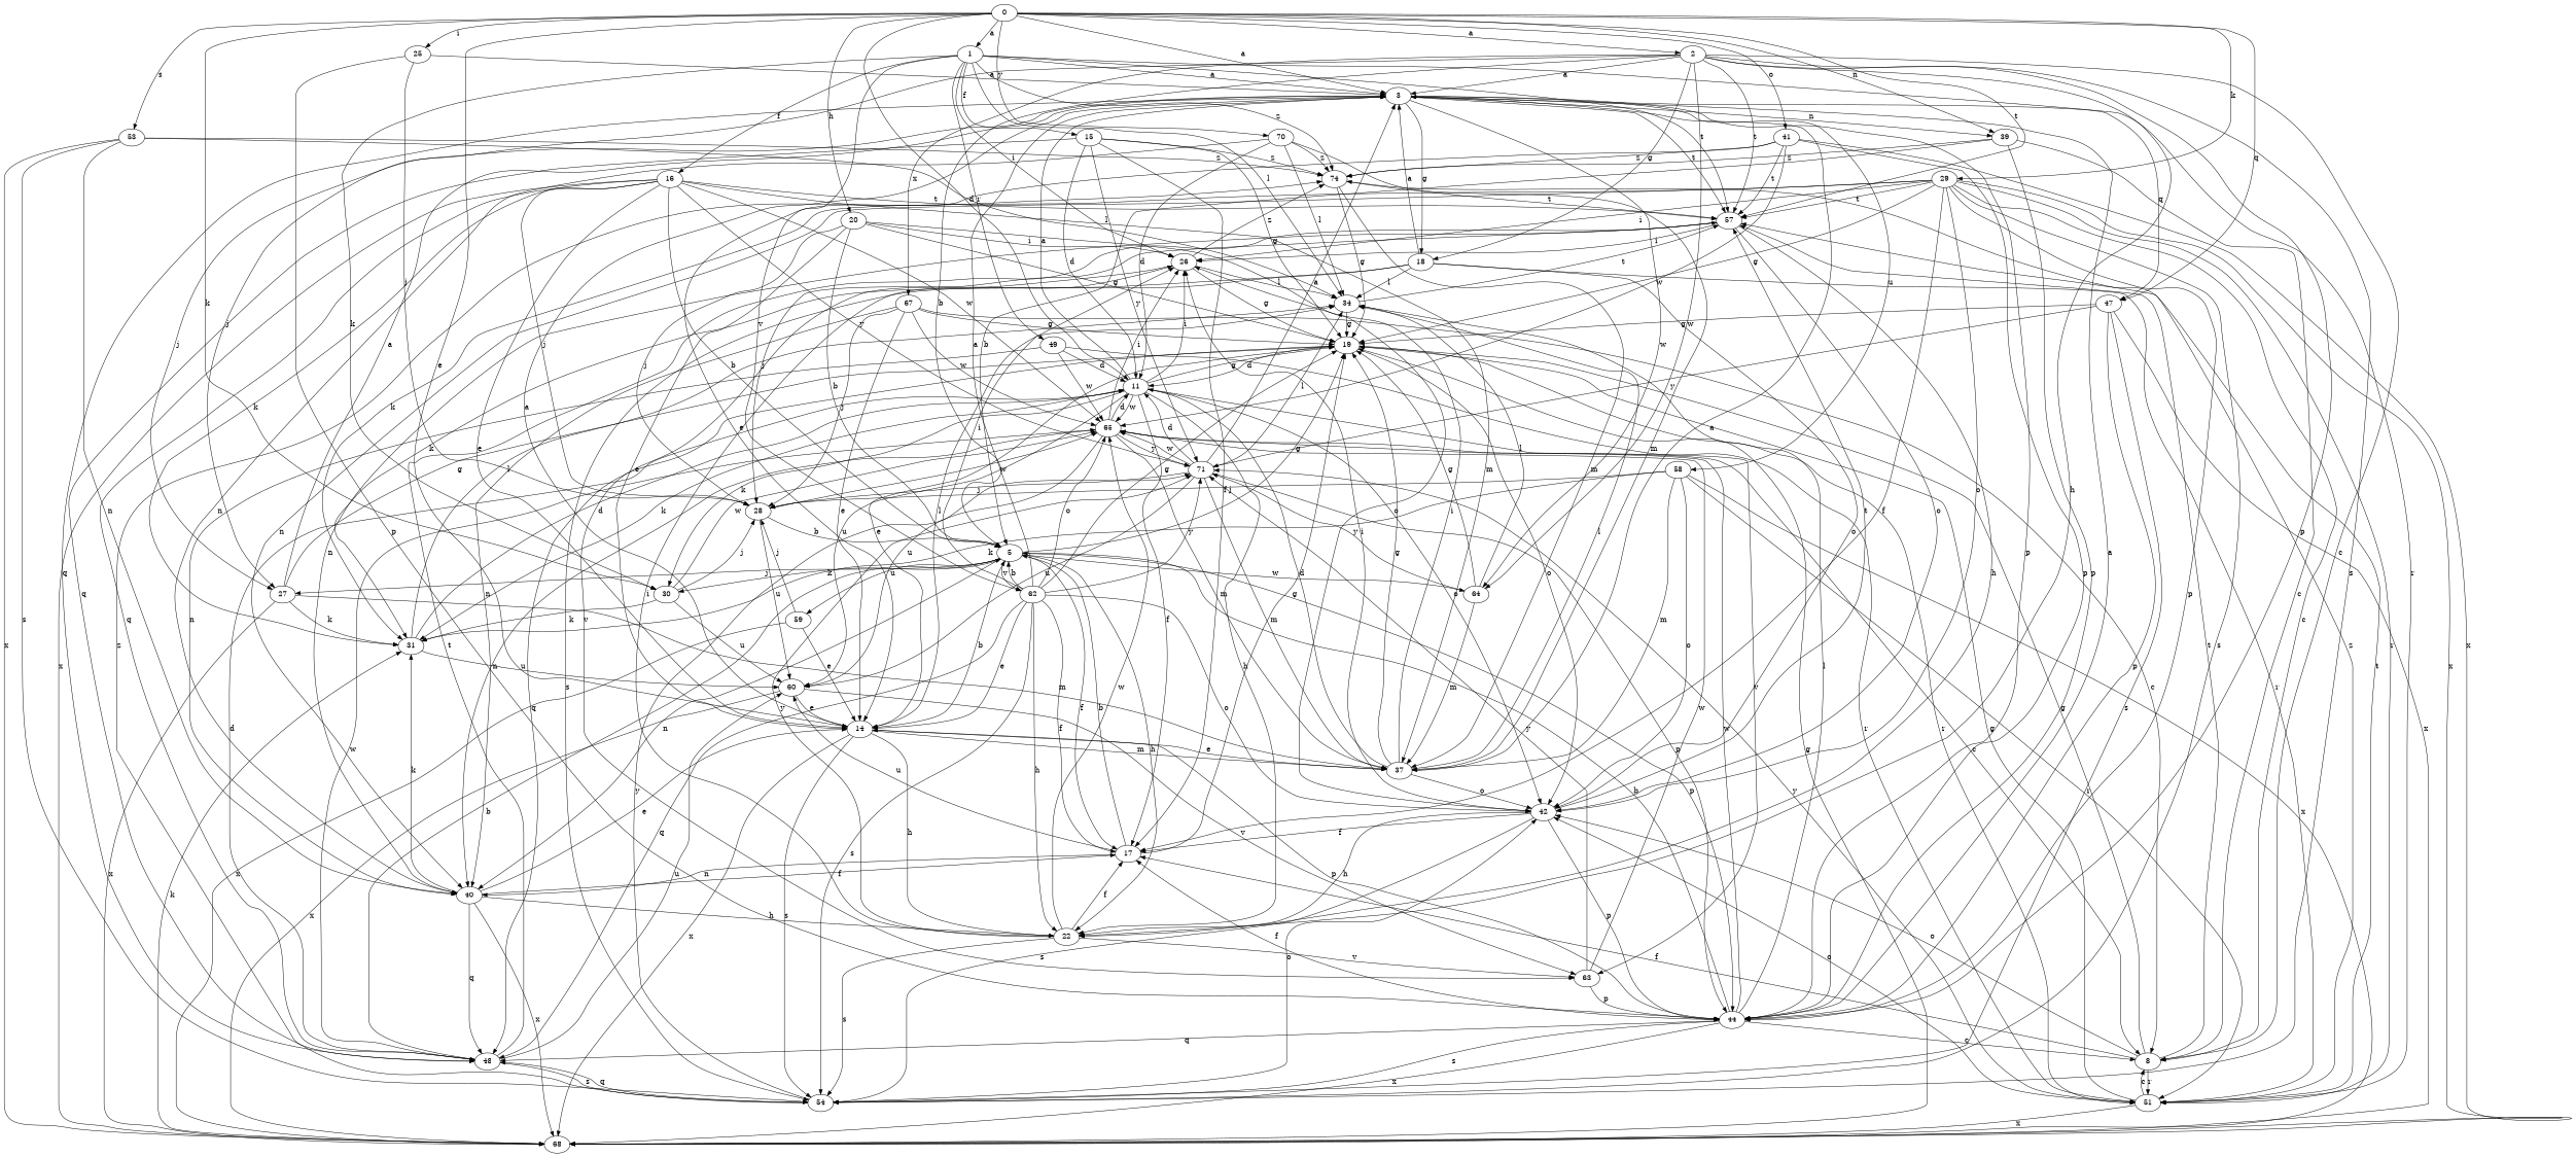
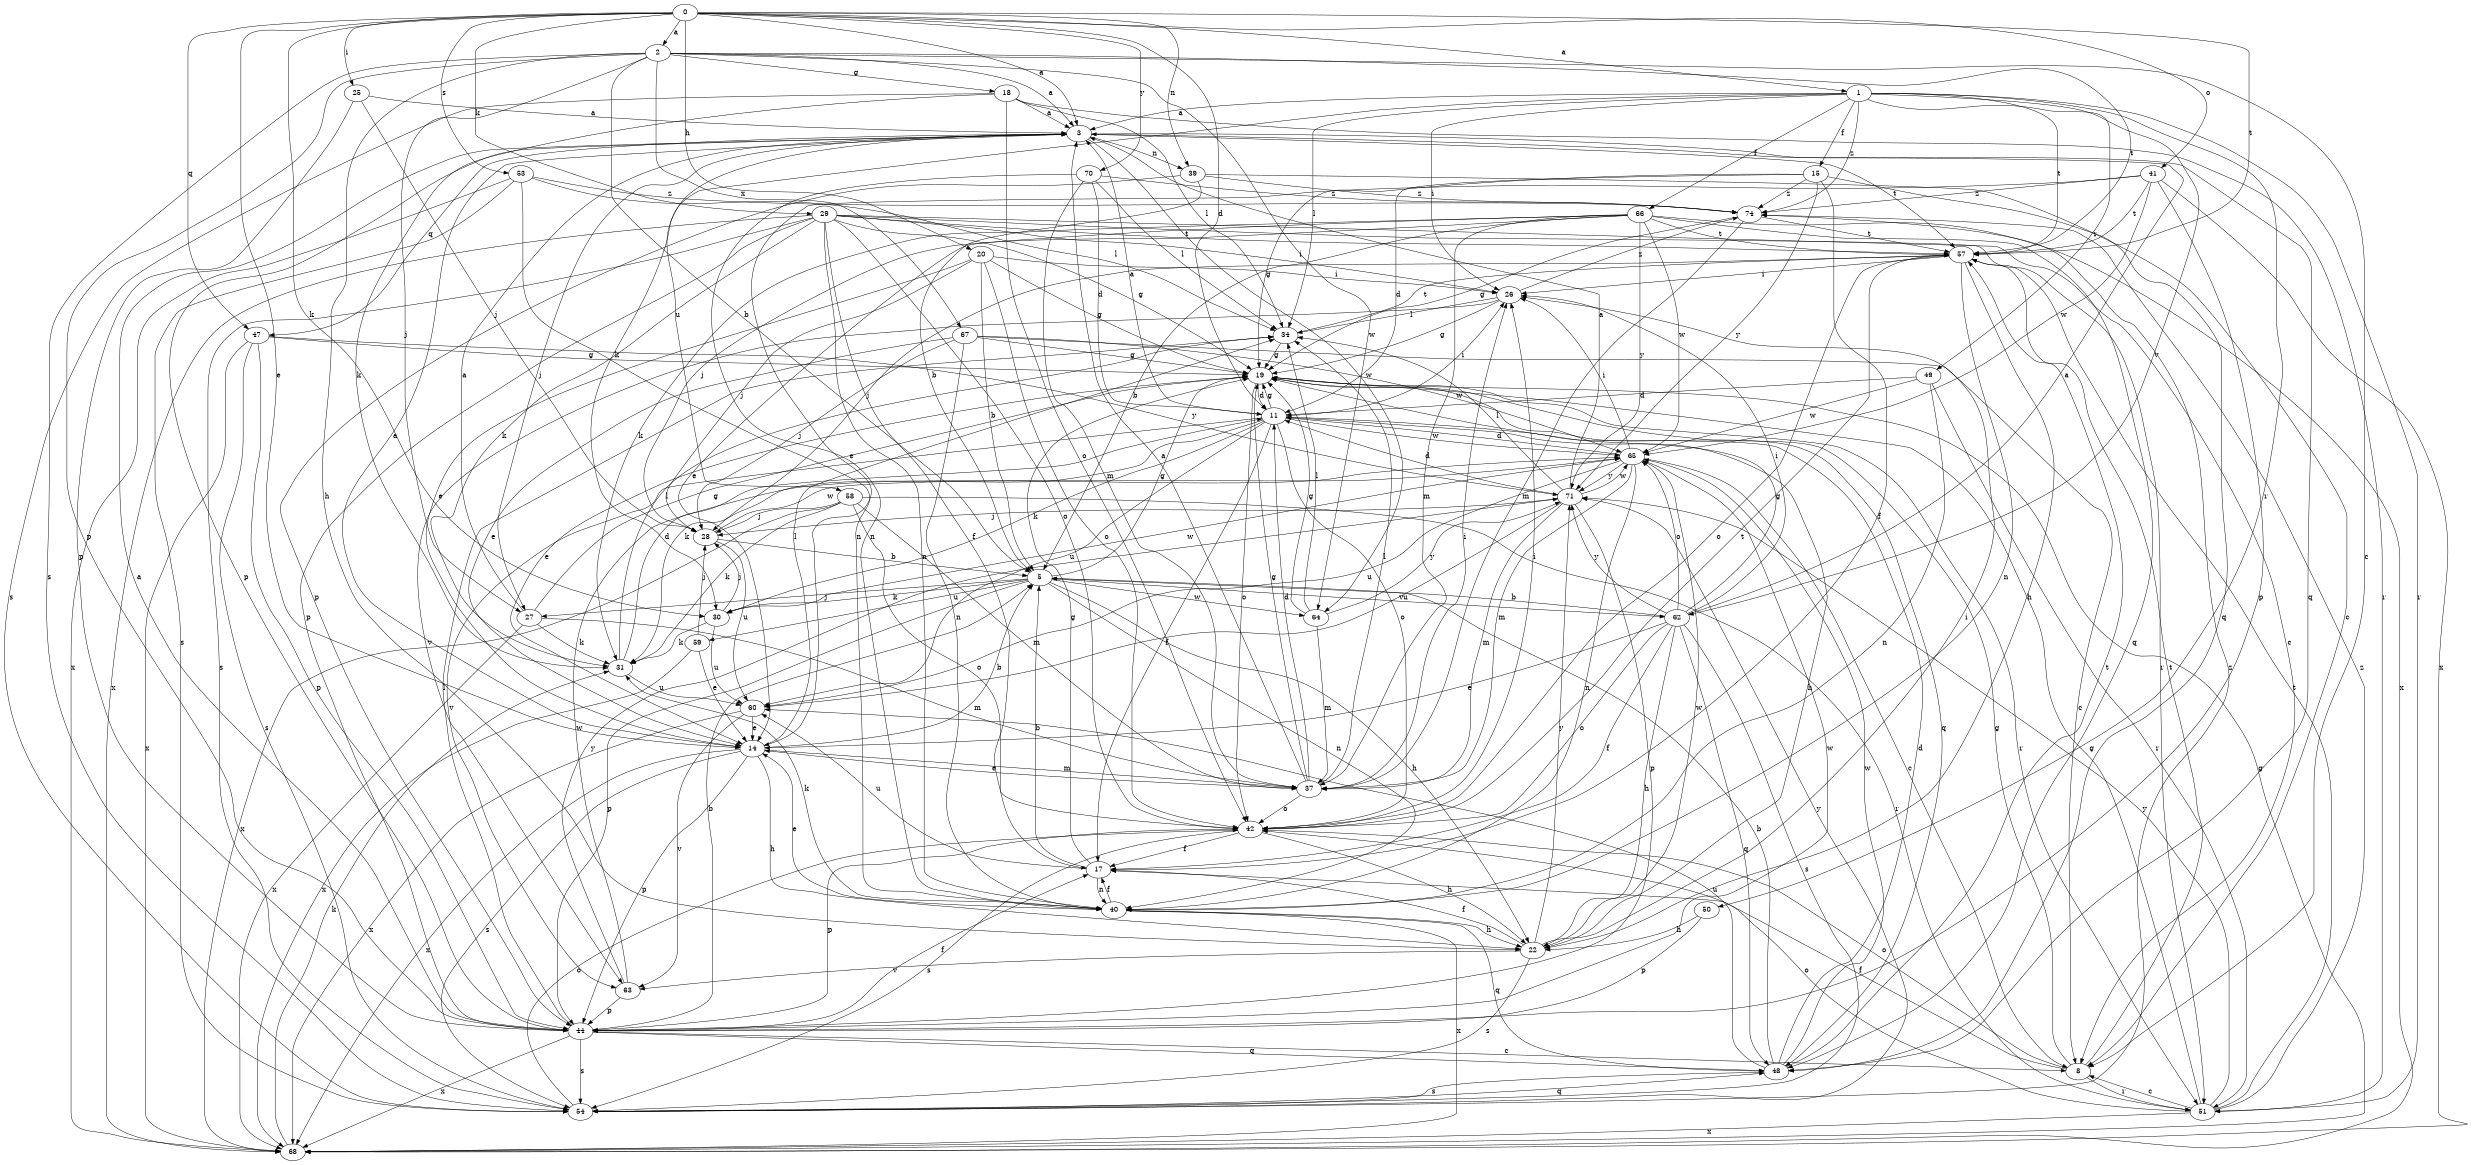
  strict digraph {
    0
    1
    2
    3
    11
    14
    20
    25
    29
    30
    39
    41
    47
    53
    57
    70
    15
-   16
+   16 [label=66]
    26
    34
    49
+   50
    51
    62
    74
    5
    8
    18
    22
    27
    44
    54
    64
    67
    48
    58
    17
    19
    42
    31
    60
    63
    65
    37
    68
    28
    40
    71
    59
    0 -> 1 [label=a]
    0 -> 2 [label=a]
    0 -> 3 [label=a]
    0 -> 11 [label=d]
    0 -> 14 [label=e]
    0 -> 20 [label=h]
    0 -> 25 [label=i]
    0 -> 29 [label=k]
    0 -> 30 [label=k]
    0 -> 39 [label=n]
    0 -> 41 [label=o]
    0 -> 47 [label=q]
    0 -> 53 [label=s]
    0 -> 57 [label=t]
    0 -> 70 [label=y]
    1 -> 3 [label=a]
    1 -> 30 [label=k]
    1 -> 57 [label=t]
    1 -> 15 [label=f]
    1 -> 16 [label=f]
    1 -> 26 [label=i]
    1 -> 34 [label=l]
    1 -> 49 [label=r]
+   1 -> 50 [label=r]
    1 -> 51 [label=r]
    1 -> 62 [label=v]
    1 -> 74 [label=z]
    2 -> 3 [label=a]
    2 -> 57 [label=t]
    2 -> 5 [label=b]
    2 -> 8 [label=c]
    2 -> 18 [label=g]
    2 -> 22 [label=h]
    2 -> 27 [label=j]
    2 -> 44 [label=p]
    2 -> 54 [label=s]
    2 -> 64 [label=w]
    2 -> 67 [label=x]
    3 -> 39 [label=n]
    3 -> 47 [label=q]
    3 -> 57 [label=t]
-   3 -> 18 [label=g]
    3 -> 27 [label=j]
    3 -> 44 [label=p]
    3 -> 64 [label=w]
    3 -> 48 [label=q]
    3 -> 58 [label=u]
    11 -> 3 [label=a]
    11 -> 30 [label=k]
    11 -> 26 [label=i]
    11 -> 22 [label=h]
    11 -> 17 [label=f]
    11 -> 19 [label=g]
    11 -> 42 [label=o]
    11 -> 31 [label=k]
    11 -> 60 [label=u]
    11 -> 63 [label=v]
    11 -> 65 [label=w]
    14 -> 3 [label=a]
    14 -> 34 [label=l]
    14 -> 5 [label=b]
    14 -> 22 [label=h]
    14 -> 44 [label=p]
    14 -> 54 [label=s]
    14 -> 37 [label=m]
    14 -> 68 [label=x]
    20 -> 14 [label=e]
    20 -> 26 [label=i]
    20 -> 5 [label=b]
    20 -> 19 [label=g]
    20 -> 42 [label=o]
    20 -> 28 [label=j]
    25 -> 3 [label=a]
    25 -> 44 [label=p]
    25 -> 28 [label=j]
    29 -> 57 [label=t]
    29 -> 26 [label=i]
    29 -> 51 [label=r]
    29 -> 8 [label=c]
    29 -> 44 [label=p]
    29 -> 54 [label=s]
    29 -> 17 [label=f]
    29 -> 19 [label=g]
    29 -> 42 [label=o]
    29 -> 31 [label=k]
    29 -> 68 [label=x]
    29 -> 40 [label=n]
    30 -> 31 [label=k]
    30 -> 60 [label=u]
    30 -> 65 [label=w]
    30 -> 28 [label=j]
    39 -> 74 [label=z]
    39 -> 5 [label=b]
    39 -> 8 [label=c]
    39 -> 44 [label=p]
    41 -> 14 [label=e]
    41 -> 57 [label=t]
    41 -> 74 [label=z]
    41 -> 44 [label=p]
    41 -> 65 [label=w]
    41 -> 68 [label=x]
    47 -> 44 [label=p]
    47 -> 54 [label=s]
    47 -> 19 [label=g]
    47 -> 68 [label=x]
    47 -> 71 [label=y]
    53 -> 34 [label=l]
    53 -> 74 [label=z]
    53 -> 54 [label=s]
    53 -> 68 [label=x]
    53 -> 40 [label=n]
    57 -> 26 [label=i]
    57 -> 22 [label=h]
    57 -> 42 [label=o]
    57 -> 28 [label=j]
    57 -> 40 [label=n]
    70 -> 11 [label=d]
    70 -> 34 [label=l]
    70 -> 74 [label=z]
    70 -> 37 [label=m]
    70 -> 40 [label=n]
    15 -> 11 [label=d]
    15 -> 74 [label=z]
    15 -> 48 [label=q]
    15 -> 17 [label=f]
    15 -> 19 [label=g]
    15 -> 71 [label=y]
    16 -> 14 [label=e]
    16 -> 57 [label=t]
    16 -> 5 [label=b]
    16 -> 48 [label=q]
    16 -> 31 [label=k]
    16 -> 65 [label=w]
    16 -> 37 [label=m]
    16 -> 68 [label=x]
    16 -> 28 [label=j]
    16 -> 71 [label=y]
    26 -> 34 [label=l]
    26 -> 74 [label=z]
    26 -> 19 [label=g]
    26 -> 63 [label=v]
    34 -> 57 [label=t]
    34 -> 19 [label=g]
    49 -> 11 [label=d]
    49 -> 51 [label=r]
    49 -> 65 [label=w]
    49 -> 40 [label=n]
+   50 -> 22 [label=h]
+   50 -> 44 [label=p]
    51 -> 57 [label=t]
    51 -> 74 [label=z]
    51 -> 8 [label=c]
    51 -> 19 [label=g]
    51 -> 42 [label=o]
    51 -> 68 [label=x]
    51 -> 71 [label=y]
    62 -> 3 [label=a]
    62 -> 14 [label=e]
    62 -> 26 [label=i]
    62 -> 5 [label=b]
    62 -> 22 [label=h]
    62 -> 54 [label=s]
    62 -> 48 [label=q]
    62 -> 17 [label=f]
    62 -> 19 [label=g]
    62 -> 42 [label=o]
    62 -> 65 [label=o]
    62 -> 71 [label=y]
    74 -> 57 [label=t]
    74 -> 19 [label=g]
    74 -> 37 [label=m]
    5 -> 30 [label=k]
    5 -> 62 [label=v]
    5 -> 22 [label=h]
    5 -> 27 [label=j]
    5 -> 44 [label=p]
    5 -> 64 [label=w]
-   5 -> 17 [label=f]
    5 -> 19 [label=g]
    5 -> 40 [label=n]
    5 -> 59 [label=u]
    8 -> 57 [label=t]
    8 -> 51 [label=r]
    8 -> 17 [label=f]
    8 -> 19 [label=g]
    8 -> 42 [label=o]
    18 -> 3 [label=a]
    18 -> 34 [label=l]
    18 -> 51 [label=r]
    18 -> 54 [label=s]
    18 -> 42 [label=o]
    18 -> 31 [label=k]
    22 -> 26 [label=i]
    22 -> 54 [label=s]
    22 -> 17 [label=f]
    22 -> 63 [label=v]
    22 -> 65 [label=w]
    22 -> 71 [label=y]
    27 -> 3 [label=a]
    27 -> 19 [label=g]
    27 -> 31 [label=k]
    27 -> 37 [label=m]
    27 -> 68 [label=x]
    44 -> 3 [label=a]
    44 -> 34 [label=l]
    44 -> 5 [label=b]
    44 -> 8 [label=c]
    44 -> 54 [label=s]
    44 -> 48 [label=q]
    44 -> 17 [label=f]
    44 -> 65 [label=w]
    44 -> 68 [label=x]
    54 -> 74 [label=z]
    54 -> 48 [label=q]
    54 -> 42 [label=o]
    54 -> 71 [label=y]
    64 -> 34 [label=l]
    64 -> 19 [label=g]
    64 -> 37 [label=m]
    64 -> 71 [label=y]
    67 -> 14 [label=e]
    67 -> 8 [label=c]
    67 -> 19 [label=g]
    67 -> 65 [label=w]
    67 -> 28 [label=j]
    67 -> 40 [label=n]
    48 -> 11 [label=d]
    48 -> 57 [label=t]
    48 -> 5 [label=b]
    48 -> 54 [label=s]
    48 -> 60 [label=u]
    48 -> 65 [label=w]
    58 -> 51 [label=r]
    58 -> 42 [label=o]
    58 -> 31 [label=k]
    58 -> 37 [label=m]
    58 -> 68 [label=x]
    58 -> 28 [label=j]
    17 -> 5 [label=b]
    17 -> 19 [label=g]
    17 -> 60 [label=u]
    17 -> 40 [label=n]
    19 -> 11 [label=d]
    19 -> 14 [label=e]
    19 -> 51 [label=r]
    19 -> 48 [label=q]
    19 -> 42 [label=o]
    42 -> 57 [label=t]
    42 -> 26 [label=i]
    42 -> 22 [label=h]
    42 -> 44 [label=p]
    42 -> 54 [label=s]
    42 -> 17 [label=f]
    31 -> 11 [label=d]
    31 -> 34 [label=l]
    31 -> 60 [label=u]
    60 -> 14 [label=e]
    60 -> 63 [label=v]
    60 -> 68 [label=x]
    63 -> 44 [label=p]
    63 -> 65 [label=w]
    63 -> 71 [label=y]
    65 -> 11 [label=d]
    65 -> 26 [label=i]
    65 -> 8 [label=c]
    65 -> 60 [label=u]
    65 -> 37 [label=m]
    65 -> 40 [label=n]
    65 -> 71 [label=y]
    37 -> 3 [label=a]
    37 -> 11 [label=d]
    37 -> 14 [label=e]
    37 -> 26 [label=i]
    37 -> 34 [label=l]
    37 -> 19 [label=g]
    37 -> 42 [label=o]
    68 -> 19 [label=g]
    68 -> 31 [label=k]
    28 -> 5 [label=b]
    28 -> 60 [label=u]
    28 -> 65 [label=w]
    40 -> 14 [label=e]
    40 -> 22 [label=h]
    40 -> 48 [label=q]
    40 -> 17 [label=f]
    40 -> 31 [label=k]
    40 -> 68 [label=x]
    71 -> 3 [label=a]
    71 -> 11 [label=d]
    71 -> 34 [label=l]
    71 -> 44 [label=p]
    71 -> 60 [label=u]
    71 -> 65 [label=w]
    71 -> 37 [label=m]
    71 -> 28 [label=j]
    59 -> 14 [label=e]
    59 -> 68 [label=x]
    59 -> 28 [label=j]
  }
